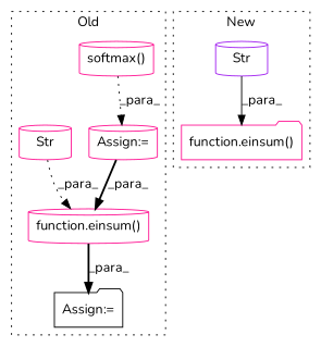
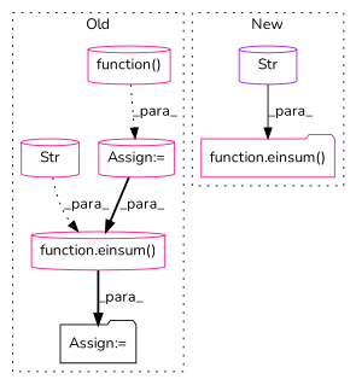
  digraph {
    fontname=Nunito
    node [a=75 l="7,1" shape=cylinder color=deeppink fontname=Nunito]
    edge [style=dotted fontname=Nunito]
-   n1 [l=30 label="softmax()" s=3089]
+   n1 [l=30 label="function()" s=3089]
    n2 [label="function.einsum()" s="3141,3198"]
    n3 [a=66 l=27 label=Str s=3148]
    n4 [a=68 l=3 label="Assign:=" s=3086]
    n5 [a=68 l=3 label="Assign:=" s=3138 shape=folder color=black]
    n6 [label="function.einsum()" s="2911,2970" shape=folder]
    n7 [a=66 l=27 label=Str s=2918 color=purple]
    subgraph cluster_1 {
      label=Old
      style=dotted
      n1
      n2
      n3
      n4
      n5
    }
    subgraph cluster_2 {
      label=New
      style=dotted
      n6
      n7
    }
    n1 -> n4 [label=_para_]
    n2 -> n5 [label=_para_ style=bold]
    n3 -> n2 [label=_para_]
    n4 -> n2 [label=_para_ style=bold]
    n7 -> n6 [label=_para_ style=solid]
  }
